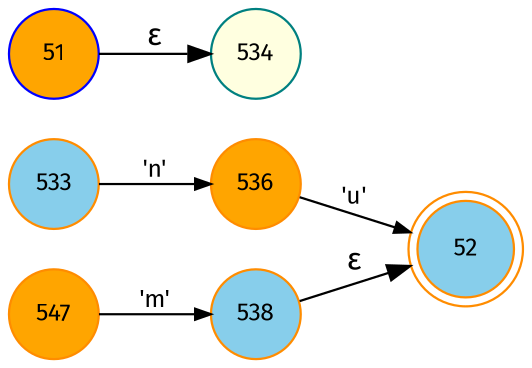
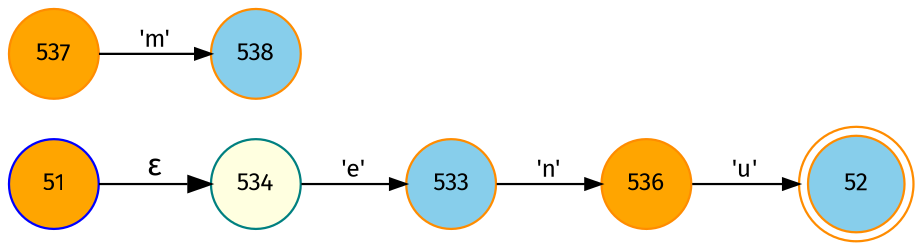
  digraph {
    fontname="Fira Sans"
    rankdir=LR
    node [color=darkorange fillcolor=skyblue fixedsize=true fontname="Fira Sans" fontsize=11 shape=circle style=filled peripheries=1]
    edge [fontname="Fira Sans" arrowhead=normal arrowsize=.7 fontsize=11]
    n1 [label=52 shape=doublecircle width=.6 peripheries=""]
    n2 [color=blue fillcolor=orange label=51 width=.55]
    n3 [color=teal fillcolor=lightyellow label=534 width=.55]
    n4 [label=533 width=.55]
    n5 [fillcolor=orange label=536 width=.55]
-   n6 [fillcolor=orange label=547 width=.55]
+   n6 [fillcolor=orange label=537 width=.55]
    n7 [label=538 width=.55]
    n2 -> n3 [label="&epsilon;" arrowhead="" arrowsize="" fontsize=""]
+   n3 -> n4 [label="'e'"]
    n4 -> n5 [label="'n'"]
    n5 -> n1 [label="'u'"]
    n6 -> n7 [label="'m'"]
-   n7 -> n1 [label="&epsilon;" arrowhead="" arrowsize="" fontsize=""]
  }
